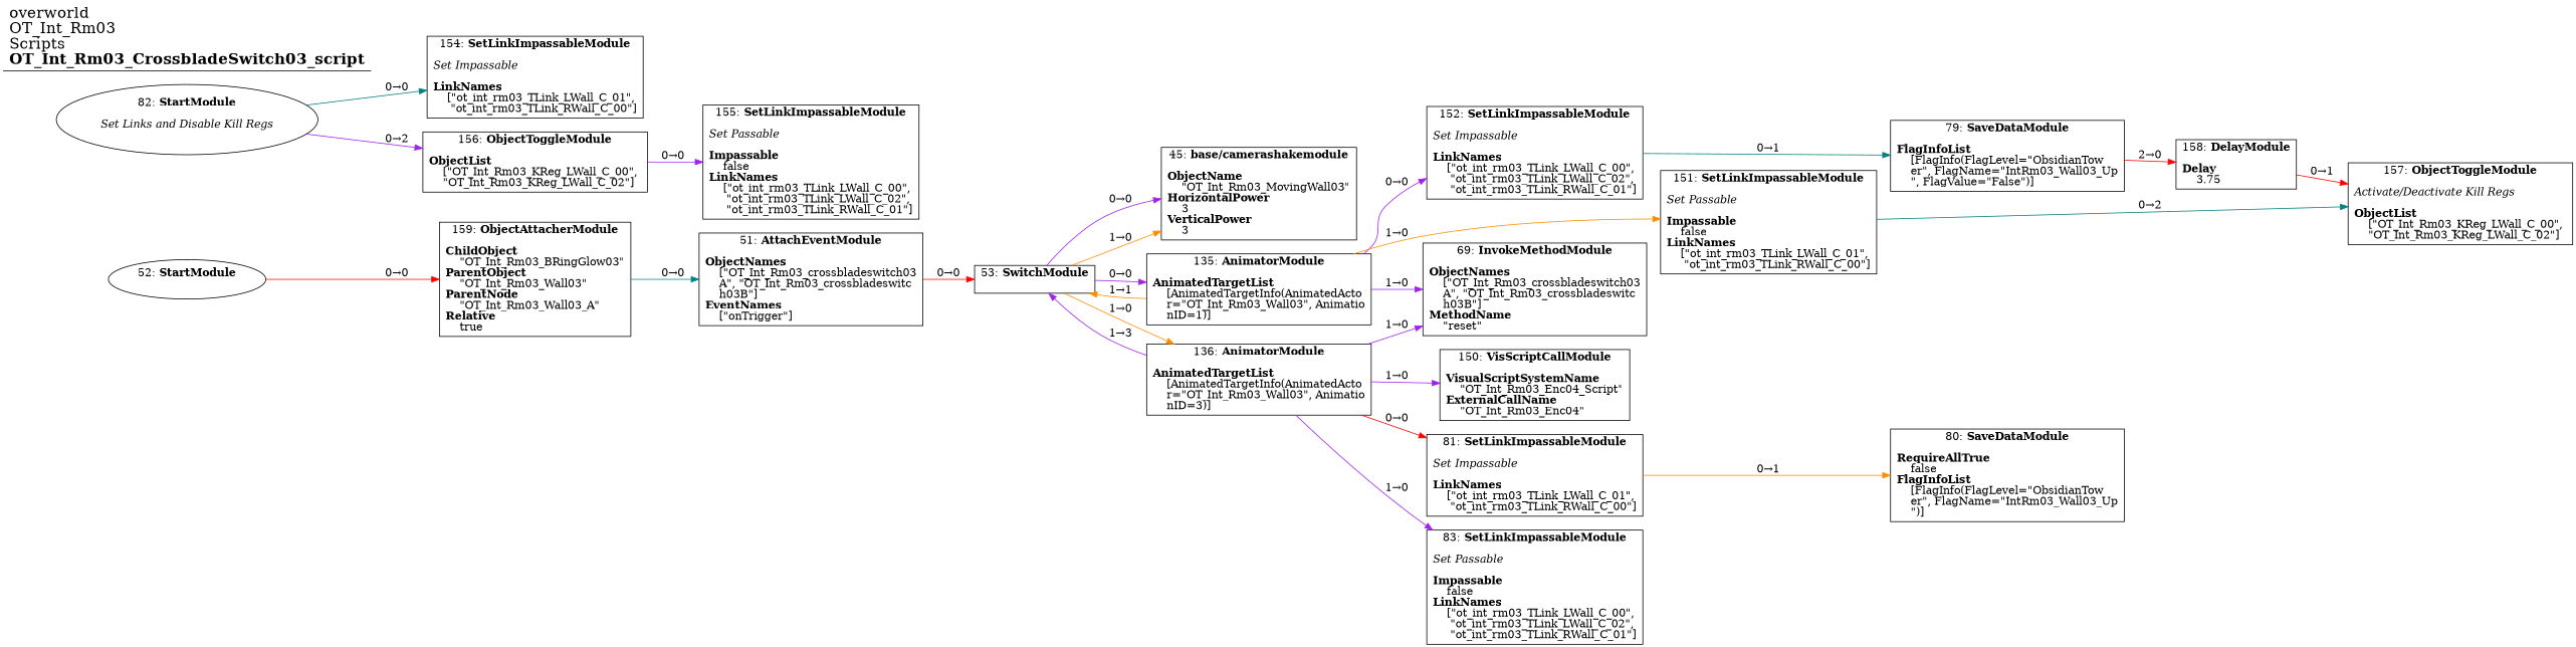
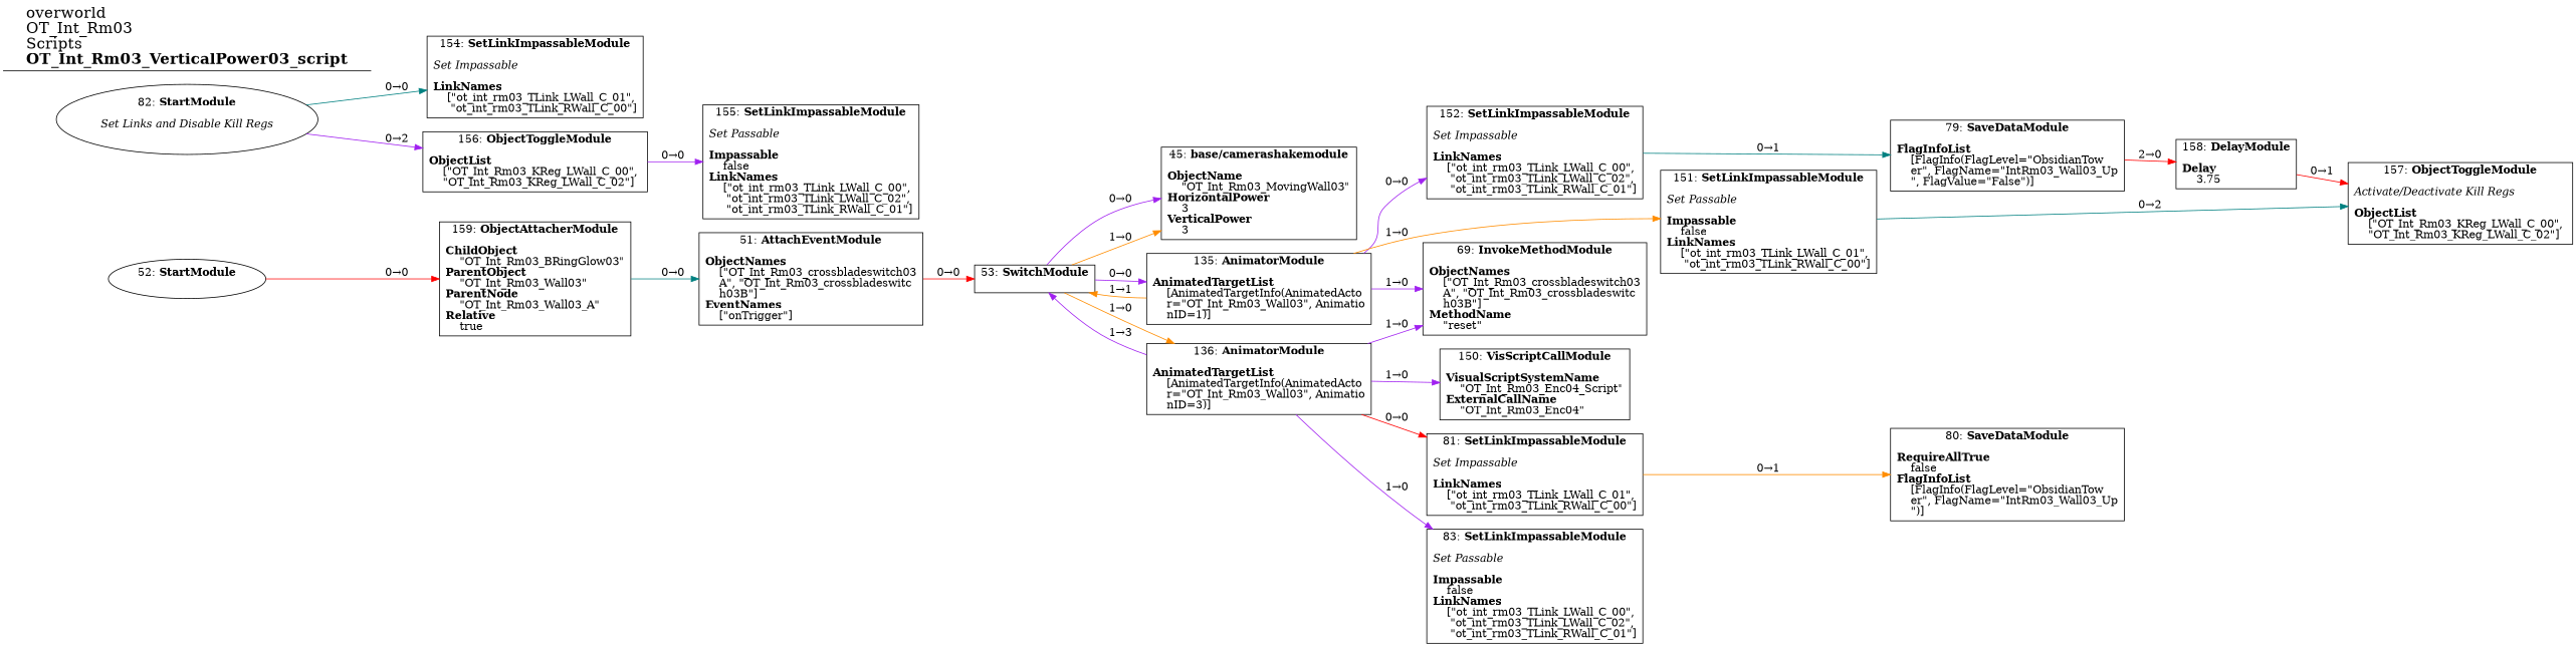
  digraph {
    fontname="DejaVu Serif"
    rankdir=LR
    splines=spline
    node [fontname="DejaVu Serif" shape=box]
    edge [color=purple fontname="DejaVu Serif"]
    n1 [label=<45: <b>base/camerashakemodule</b><br/><br/><b>ObjectName</b><br align="left"/>    &quot;OT_Int_Rm03_MovingWall03&quot;<br align="left"/><b>HorizontalPower</b><br align="left"/>    3<br align="left"/><b>VerticalPower</b><br align="left"/>    3<br align="left"/>>]
    n2 [label=<51: <b>AttachEventModule</b><br/><br/><b>ObjectNames</b><br align="left"/>    [&quot;OT_Int_Rm03_crossbladeswitch03<br align="left"/>    A&quot;, &quot;OT_Int_Rm03_crossbladeswitc<br align="left"/>    h03B&quot;]<br align="left"/><b>EventNames</b><br align="left"/>    [&quot;onTrigger&quot;]<br align="left"/>>]
    n3 [label=<53: <b>SwitchModule</b><br/><br/>>]
    n4 [label=<135: <b>AnimatorModule</b><br/><br/><b>AnimatedTargetList</b><br align="left"/>    [AnimatedTargetInfo(AnimatedActo<br align="left"/>    r=&quot;OT_Int_Rm03_Wall03&quot;, Animatio<br align="left"/>    nID=1)]<br align="left"/>>]
    n5 [label=<136: <b>AnimatorModule</b><br/><br/><b>AnimatedTargetList</b><br align="left"/>    [AnimatedTargetInfo(AnimatedActo<br align="left"/>    r=&quot;OT_Int_Rm03_Wall03&quot;, Animatio<br align="left"/>    nID=3)]<br align="left"/>>]
    n6 [label=<69: <b>InvokeMethodModule</b><br/><br/><b>ObjectNames</b><br align="left"/>    [&quot;OT_Int_Rm03_crossbladeswitch03<br align="left"/>    A&quot;, &quot;OT_Int_Rm03_crossbladeswitc<br align="left"/>    h03B&quot;]<br align="left"/><b>MethodName</b><br align="left"/>    &quot;reset&quot;<br align="left"/>>]
    n7 [label=<152: <b>SetLinkImpassableModule</b><br/><br/><i>Set Impassable<br align="left"/></i><br align="left"/><b>LinkNames</b><br align="left"/>    [&quot;ot_int_rm03_TLink_LWall_C_00&quot;,<br align="left"/>     &quot;ot_int_rm03_TLink_LWall_C_02&quot;,<br align="left"/>     &quot;ot_int_rm03_TLink_RWall_C_01&quot;]<br align="left"/>>]
    n8 [label=<151: <b>SetLinkImpassableModule</b><br/><br/><i>Set Passable<br align="left"/></i><br align="left"/><b>Impassable</b><br align="left"/>    false<br align="left"/><b>LinkNames</b><br align="left"/>    [&quot;ot_int_rm03_TLink_LWall_C_01&quot;,<br align="left"/>     &quot;ot_int_rm03_TLink_RWall_C_00&quot;]<br align="left"/>>]
    n9 [label=<81: <b>SetLinkImpassableModule</b><br/><br/><i>Set Impassable<br align="left"/></i><br align="left"/><b>LinkNames</b><br align="left"/>    [&quot;ot_int_rm03_TLink_LWall_C_01&quot;,<br align="left"/>     &quot;ot_int_rm03_TLink_RWall_C_00&quot;]<br align="left"/>>]
    n10 [label=<83: <b>SetLinkImpassableModule</b><br/><br/><i>Set Passable<br align="left"/></i><br align="left"/><b>Impassable</b><br align="left"/>    false<br align="left"/><b>LinkNames</b><br align="left"/>    [&quot;ot_int_rm03_TLink_LWall_C_00&quot;,<br align="left"/>     &quot;ot_int_rm03_TLink_LWall_C_02&quot;,<br align="left"/>     &quot;ot_int_rm03_TLink_RWall_C_01&quot;]<br align="left"/>>]
    n11 [label=<150: <b>VisScriptCallModule</b><br/><br/><b>VisualScriptSystemName</b><br align="left"/>    &quot;OT_Int_Rm03_Enc04_Script&quot;<br align="left"/><b>ExternalCallName</b><br align="left"/>    &quot;OT_Int_Rm03_Enc04&quot;<br align="left"/>>]
    n12 [label=<52: <b>StartModule</b><br/><br/>> shape=oval]
    n13 [label=<159: <b>ObjectAttacherModule</b><br/><br/><b>ChildObject</b><br align="left"/>    &quot;OT_Int_Rm03_BRingGlow03&quot;<br align="left"/><b>ParentObject</b><br align="left"/>    &quot;OT_Int_Rm03_Wall03&quot;<br align="left"/><b>ParentNode</b><br align="left"/>    &quot;OT_Int_Rm03_Wall03_A&quot;<br align="left"/><b>Relative</b><br align="left"/>    true<br align="left"/>>]
    n14 [label=<79: <b>SaveDataModule</b><br/><br/><b>FlagInfoList</b><br align="left"/>    [FlagInfo(FlagLevel=&quot;ObsidianTow<br align="left"/>    er&quot;, FlagName=&quot;IntRm03_Wall03_Up<br align="left"/>    &quot;, FlagValue=&quot;False&quot;)]<br align="left"/>>]
    n15 [label=<157: <b>ObjectToggleModule</b><br/><br/><i>Activate/Deactivate Kill Regs<br align="left"/></i><br align="left"/><b>ObjectList</b><br align="left"/>    [&quot;OT_Int_Rm03_KReg_LWall_C_00&quot;, <br align="left"/>    &quot;OT_Int_Rm03_KReg_LWall_C_02&quot;]<br align="left"/>>]
    n16 [label=<80: <b>SaveDataModule</b><br/><br/><b>RequireAllTrue</b><br align="left"/>    false<br align="left"/><b>FlagInfoList</b><br align="left"/>    [FlagInfo(FlagLevel=&quot;ObsidianTow<br align="left"/>    er&quot;, FlagName=&quot;IntRm03_Wall03_Up<br align="left"/>    &quot;)]<br align="left"/>>]
    n17 [label=<158: <b>DelayModule</b><br/><br/><b>Delay</b><br align="left"/>    3.75<br align="left"/>>]
    n18 [label=<82: <b>StartModule</b><br/><br/><i>Set Links and Disable Kill Regs<br align="left"/></i><br align="left"/>> shape=oval]
    n19 [label=<154: <b>SetLinkImpassableModule</b><br/><br/><i>Set Impassable<br align="left"/></i><br align="left"/><b>LinkNames</b><br align="left"/>    [&quot;ot_int_rm03_TLink_LWall_C_01&quot;,<br align="left"/>     &quot;ot_int_rm03_TLink_RWall_C_00&quot;]<br align="left"/>>]
    n20 [label=<156: <b>ObjectToggleModule</b><br/><br/><b>ObjectList</b><br align="left"/>    [&quot;OT_Int_Rm03_KReg_LWall_C_00&quot;, <br align="left"/>    &quot;OT_Int_Rm03_KReg_LWall_C_02&quot;]<br align="left"/>>]
    n21 [label=<155: <b>SetLinkImpassableModule</b><br/><br/><i>Set Passable<br align="left"/></i><br align="left"/><b>Impassable</b><br align="left"/>    false<br align="left"/><b>LinkNames</b><br align="left"/>    [&quot;ot_int_rm03_TLink_LWall_C_00&quot;,<br align="left"/>     &quot;ot_int_rm03_TLink_LWall_C_02&quot;,<br align="left"/>     &quot;ot_int_rm03_TLink_RWall_C_01&quot;]<br align="left"/>>]
-   n22 [label=<<font point-size="20">overworld<br align="left"/>OT_Int_Rm03<br align="left"/>Scripts<br align="left"/><b>OT_Int_Rm03_CrossbladeSwitch03_script</b><br align="left"/></font>> shape=underline]
+   n22 [label=<<font point-size="20">overworld<br align="left"/>OT_Int_Rm03<br align="left"/>Scripts<br align="left"/><b>OT_Int_Rm03_VerticalPower03_script</b><br align="left"/></font>> shape=underline]
    n2 -> n3 [color=red label="0→0"]
    n3 -> n1 [label="0→0"]
    n3 -> n1 [color=darkorange label="1→0"]
    n3 -> n4 [label="0→0"]
    n3 -> n5 [color=darkorange label="1→0"]
    n4 -> n3 [color=darkorange label="1→1"]
    n4 -> n6 [label="1→0"]
    n4 -> n7 [label="0→0"]
    n4 -> n8 [color=darkorange label="1→0"]
    n5 -> n3 [label="1→3"]
    n5 -> n6 [label="1→0"]
    n5 -> n9 [color=red label="0→0"]
    n5 -> n10 [label="1→0"]
    n5 -> n11 [label="1→0"]
    n7 -> n14 [color=teal label="0→1"]
    n8 -> n15 [color=teal label="0→2"]
    n9 -> n16 [color=darkorange label="0→1"]
    n12 -> n13 [color=red label="0→0"]
    n13 -> n2 [color=teal label="0→0"]
    n14 -> n17 [color=red label="2→0"]
    n17 -> n15 [color=red label="0→1"]
    n18 -> n19 [color=teal label="0→0"]
    n18 -> n20 [label="0→2"]
    n20 -> n21 [label="0→0"]
  }
